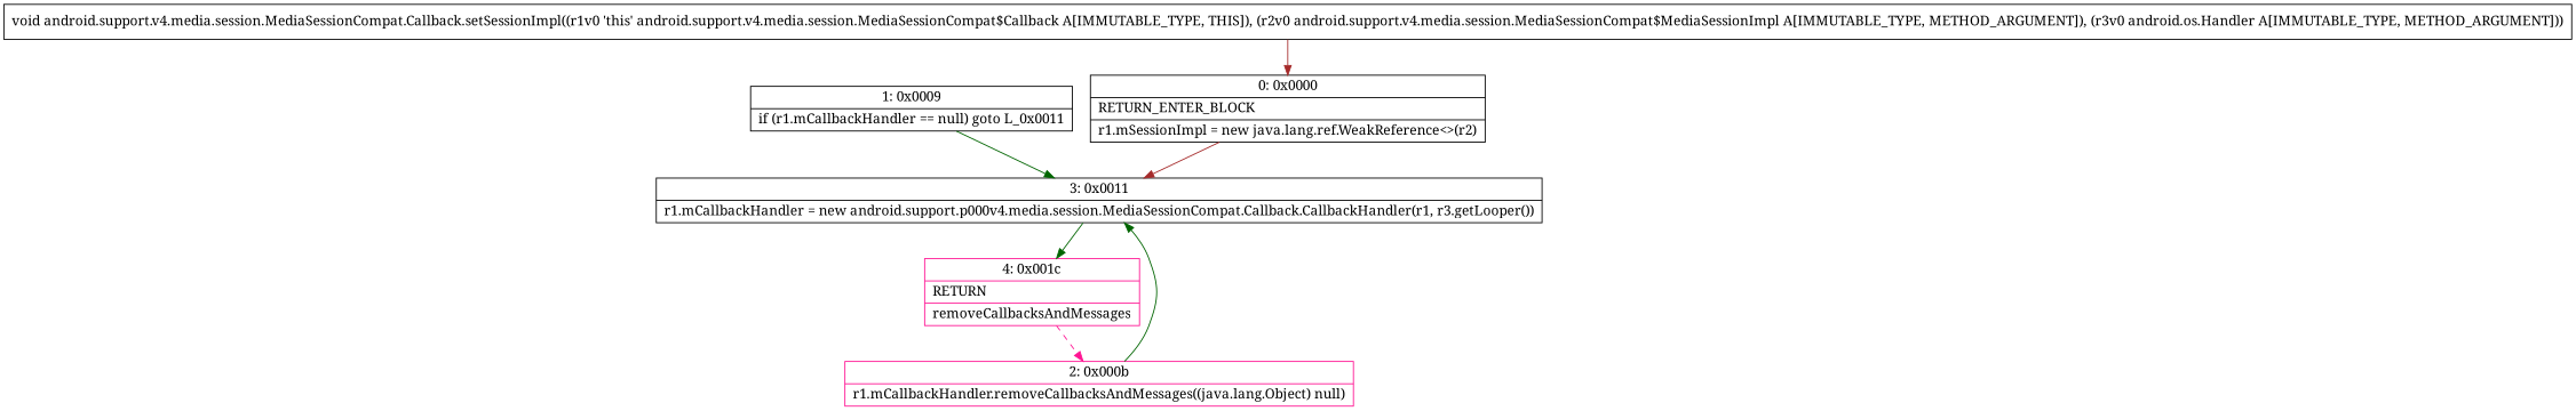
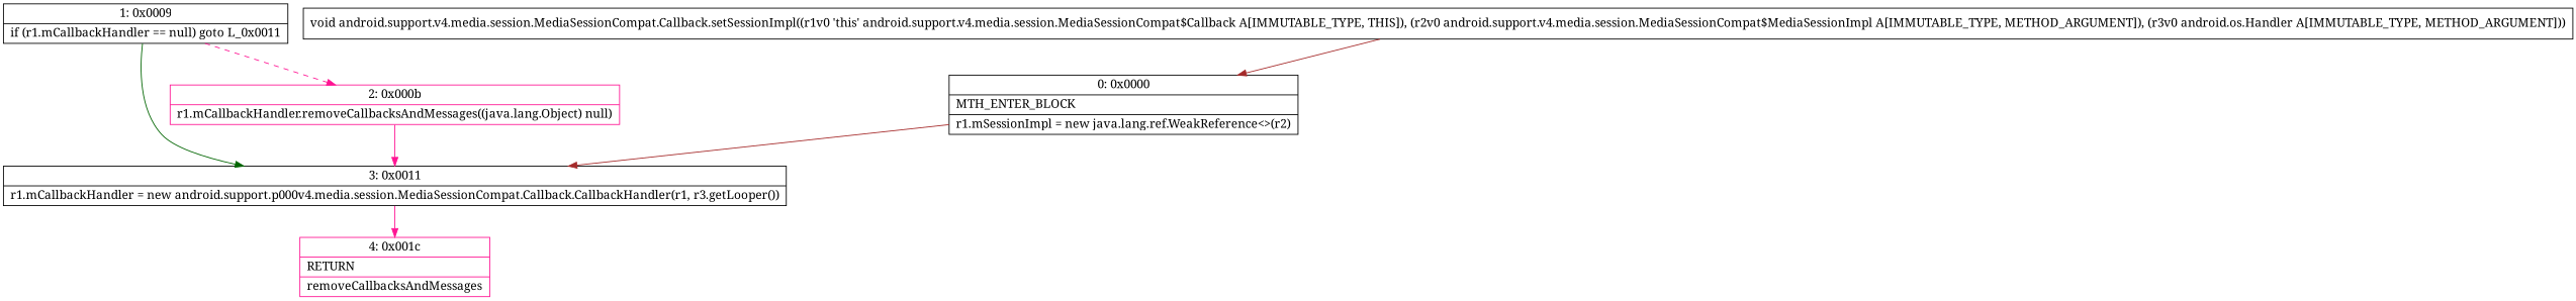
  digraph {
    fontname="Noto Serif"
    node [color=black fontname="Noto Serif" shape=record]
    edge [color=brown fontname="Noto Serif"]
-   n1 [label="{0\:\ 0x0000|RETURN_ENTER_BLOCK\l|r1.mSessionImpl = new java.lang.ref.WeakReference\<\>(r2)\l}"]
+   n1 [label="{0\:\ 0x0000|MTH_ENTER_BLOCK\l|r1.mSessionImpl = new java.lang.ref.WeakReference\<\>(r2)\l}"]
    n2 [label="{3\:\ 0x0011|r1.mCallbackHandler = new android.support.p000v4.media.session.MediaSessionCompat.Callback.CallbackHandler(r1, r3.getLooper())\l}"]
    n3 [label="{1\:\ 0x0009|if (r1.mCallbackHandler == null) goto L_0x0011\l}"]
    n4 [color=deeppink label="{2\:\ 0x000b|r1.mCallbackHandler.removeCallbacksAndMessages((java.lang.Object) null)\l}"]
    n5 [color=deeppink label="{4\:\ 0x001c|RETURN\l|removeCallbacksAndMessages\l}"]
    n6 [label="{void android.support.v4.media.session.MediaSessionCompat.Callback.setSessionImpl((r1v0 'this' android.support.v4.media.session.MediaSessionCompat$Callback A[IMMUTABLE_TYPE, THIS]), (r2v0 android.support.v4.media.session.MediaSessionCompat$MediaSessionImpl A[IMMUTABLE_TYPE, METHOD_ARGUMENT]), (r3v0 android.os.Handler A[IMMUTABLE_TYPE, METHOD_ARGUMENT])) }"]
    n1 -> n2
-   n2 -> n5 [color=darkgreen]
+   n2 -> n5 [color=deeppink]
    n3 -> n2 [color=darkgreen]
-   n5 -> n4 [color=deeppink style=dashed]
-   n4 -> n2 [color=darkgreen]
+   n3 -> n4 [color=deeppink style=dashed]
+   n4 -> n2 [color=deeppink]
    n6 -> n1
  }
